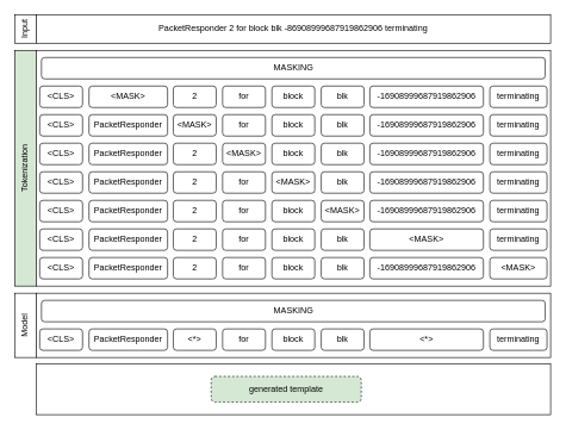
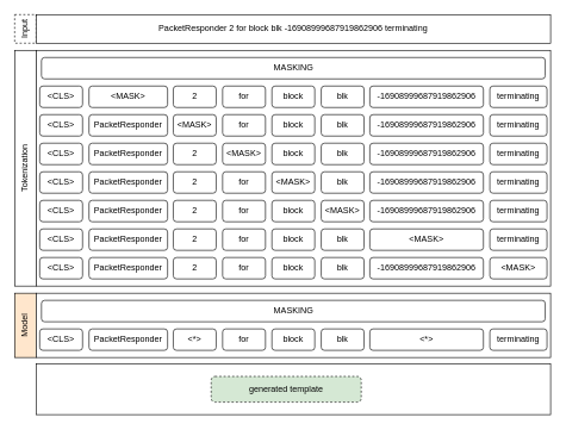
  <mxCell id="0" />
  <mxCell id="1" parent="0" />
  <mxCell id="2" value="" style="group" vertex="1" connectable="0" parent="1"><mxGeometry x="20" y="20" width="750" height="560" as="geometry" /></mxCell>
- <mxCell id="3" value="Input" style="rounded=0;whiteSpace=wrap;html=1;horizontal=0;" vertex="1" parent="2"><mxGeometry width="30" height="40" as="geometry" /></mxCell>
- <mxCell id="4" value="PacketResponder 2 for block blk -86908999687919862906 terminating" style="rounded=0;whiteSpace=wrap;html=1;" vertex="1" parent="2"><mxGeometry x="30" width="720" height="40" as="geometry" /></mxCell>
- <mxCell id="5" value="Tokenization" style="rounded=0;whiteSpace=wrap;html=1;horizontal=0;fillColor=#d5e8d4;" vertex="1" parent="2"><mxGeometry y="50" width="30" height="330" as="geometry" /></mxCell>
+ <mxCell id="3" value="Input" style="rounded=0;whiteSpace=wrap;html=1;horizontal=0;dashed=1;" vertex="1" parent="2"><mxGeometry width="30" height="40" as="geometry" /></mxCell>
+ <mxCell id="4" value="PacketResponder 2 for block blk -16908999687919862906 terminating" style="rounded=0;whiteSpace=wrap;html=1;" vertex="1" parent="2"><mxGeometry x="30" width="720" height="40" as="geometry" /></mxCell>
+ <mxCell id="5" value="Tokenization" style="rounded=0;whiteSpace=wrap;html=1;horizontal=0;" vertex="1" parent="2"><mxGeometry y="50" width="30" height="330" as="geometry" /></mxCell>
  <mxCell id="6" value="" style="rounded=0;whiteSpace=wrap;html=1;" vertex="1" parent="2"><mxGeometry x="30" y="50" width="720" height="330" as="geometry" /></mxCell>
  <mxCell id="7" value="MASKING" style="rounded=1;whiteSpace=wrap;html=1;" vertex="1" parent="2"><mxGeometry x="37.5" y="60" width="705" height="30" as="geometry" /></mxCell>
  <mxCell id="8" value="&amp;lt;CLS&amp;gt;" style="rounded=1;whiteSpace=wrap;html=1;" vertex="1" parent="2"><mxGeometry x="35" y="100" width="60" height="30" as="geometry" /></mxCell>
  <mxCell id="9" value="&amp;lt;MASK&amp;gt;" style="rounded=1;whiteSpace=wrap;html=1;" vertex="1" parent="2"><mxGeometry x="104" y="100" width="110" height="30" as="geometry" /></mxCell>
  <mxCell id="10" value="2" style="rounded=1;whiteSpace=wrap;html=1;" vertex="1" parent="2"><mxGeometry x="222" y="100" width="60" height="30" as="geometry" /></mxCell>
  <mxCell id="11" value="for" style="rounded=1;whiteSpace=wrap;html=1;" vertex="1" parent="2"><mxGeometry x="291" y="100" width="60" height="30" as="geometry" /></mxCell>
  <mxCell id="12" value="block" style="rounded=1;whiteSpace=wrap;html=1;" vertex="1" parent="2"><mxGeometry x="360" y="100" width="60" height="30" as="geometry" /></mxCell>
  <mxCell id="13" value="blk" style="rounded=1;whiteSpace=wrap;html=1;" vertex="1" parent="2"><mxGeometry x="429" y="100" width="60" height="30" as="geometry" /></mxCell>
  <mxCell id="14" value="-16908999687919862906" style="rounded=1;whiteSpace=wrap;html=1;" vertex="1" parent="2"><mxGeometry x="497" y="100" width="159" height="30" as="geometry" /></mxCell>
  <mxCell id="15" value="terminating" style="rounded=1;whiteSpace=wrap;html=1;" vertex="1" parent="2"><mxGeometry x="665" y="100" width="80" height="30" as="geometry" /></mxCell>
  <mxCell id="16" value="&amp;lt;CLS&amp;gt;" style="rounded=1;whiteSpace=wrap;html=1;" vertex="1" parent="2"><mxGeometry x="35" y="140" width="60" height="30" as="geometry" /></mxCell>
  <mxCell id="17" value="PacketResponder" style="rounded=1;whiteSpace=wrap;html=1;" vertex="1" parent="2"><mxGeometry x="104" y="140" width="110" height="30" as="geometry" /></mxCell>
  <mxCell id="18" value="&amp;lt;MASK&amp;gt;" style="rounded=1;whiteSpace=wrap;html=1;" vertex="1" parent="2"><mxGeometry x="222" y="140" width="60" height="30" as="geometry" /></mxCell>
  <mxCell id="19" value="for" style="rounded=1;whiteSpace=wrap;html=1;" vertex="1" parent="2"><mxGeometry x="291" y="140" width="60" height="30" as="geometry" /></mxCell>
  <mxCell id="20" value="block" style="rounded=1;whiteSpace=wrap;html=1;" vertex="1" parent="2"><mxGeometry x="360" y="140" width="60" height="30" as="geometry" /></mxCell>
  <mxCell id="21" value="blk" style="rounded=1;whiteSpace=wrap;html=1;" vertex="1" parent="2"><mxGeometry x="429" y="140" width="60" height="30" as="geometry" /></mxCell>
  <mxCell id="22" value="-16908999687919862906" style="rounded=1;whiteSpace=wrap;html=1;" vertex="1" parent="2"><mxGeometry x="497" y="140" width="159" height="30" as="geometry" /></mxCell>
  <mxCell id="23" value="terminating" style="rounded=1;whiteSpace=wrap;html=1;" vertex="1" parent="2"><mxGeometry x="665" y="140" width="80" height="30" as="geometry" /></mxCell>
  <mxCell id="24" value="&amp;lt;CLS&amp;gt;" style="rounded=1;whiteSpace=wrap;html=1;" vertex="1" parent="2"><mxGeometry x="35" y="180" width="60" height="30" as="geometry" /></mxCell>
  <mxCell id="25" value="PacketResponder" style="rounded=1;whiteSpace=wrap;html=1;" vertex="1" parent="2"><mxGeometry x="104" y="180" width="110" height="30" as="geometry" /></mxCell>
  <mxCell id="26" value="2" style="rounded=1;whiteSpace=wrap;html=1;" vertex="1" parent="2"><mxGeometry x="222" y="180" width="60" height="30" as="geometry" /></mxCell>
  <mxCell id="27" value="&amp;lt;MASK&amp;gt;" style="rounded=1;whiteSpace=wrap;html=1;" vertex="1" parent="2"><mxGeometry x="291" y="180" width="60" height="30" as="geometry" /></mxCell>
  <mxCell id="28" value="block" style="rounded=1;whiteSpace=wrap;html=1;" vertex="1" parent="2"><mxGeometry x="360" y="180" width="60" height="30" as="geometry" /></mxCell>
  <mxCell id="29" value="blk" style="rounded=1;whiteSpace=wrap;html=1;" vertex="1" parent="2"><mxGeometry x="429" y="180" width="60" height="30" as="geometry" /></mxCell>
  <mxCell id="30" value="-16908999687919862906" style="rounded=1;whiteSpace=wrap;html=1;" vertex="1" parent="2"><mxGeometry x="497" y="180" width="159" height="30" as="geometry" /></mxCell>
  <mxCell id="31" value="terminating" style="rounded=1;whiteSpace=wrap;html=1;" vertex="1" parent="2"><mxGeometry x="665" y="180" width="80" height="30" as="geometry" /></mxCell>
  <mxCell id="32" value="&amp;lt;CLS&amp;gt;" style="rounded=1;whiteSpace=wrap;html=1;" vertex="1" parent="2"><mxGeometry x="35" y="220" width="60" height="30" as="geometry" /></mxCell>
  <mxCell id="33" value="PacketResponder" style="rounded=1;whiteSpace=wrap;html=1;" vertex="1" parent="2"><mxGeometry x="104" y="220" width="110" height="30" as="geometry" /></mxCell>
  <mxCell id="34" value="2" style="rounded=1;whiteSpace=wrap;html=1;" vertex="1" parent="2"><mxGeometry x="222" y="220" width="60" height="30" as="geometry" /></mxCell>
  <mxCell id="35" value="for" style="rounded=1;whiteSpace=wrap;html=1;" vertex="1" parent="2"><mxGeometry x="291" y="220" width="60" height="30" as="geometry" /></mxCell>
  <mxCell id="36" value="&amp;lt;MASK&amp;gt;" style="rounded=1;whiteSpace=wrap;html=1;" vertex="1" parent="2"><mxGeometry x="360" y="220" width="60" height="30" as="geometry" /></mxCell>
  <mxCell id="37" value="blk" style="rounded=1;whiteSpace=wrap;html=1;" vertex="1" parent="2"><mxGeometry x="429" y="220" width="60" height="30" as="geometry" /></mxCell>
  <mxCell id="38" value="-16908999687919862906" style="rounded=1;whiteSpace=wrap;html=1;" vertex="1" parent="2"><mxGeometry x="497" y="220" width="159" height="30" as="geometry" /></mxCell>
  <mxCell id="39" value="terminating" style="rounded=1;whiteSpace=wrap;html=1;" vertex="1" parent="2"><mxGeometry x="665" y="220" width="80" height="30" as="geometry" /></mxCell>
  <mxCell id="40" value="&amp;lt;CLS&amp;gt;" style="rounded=1;whiteSpace=wrap;html=1;" vertex="1" parent="2"><mxGeometry x="35" y="260" width="60" height="30" as="geometry" /></mxCell>
  <mxCell id="41" value="PacketResponder" style="rounded=1;whiteSpace=wrap;html=1;" vertex="1" parent="2"><mxGeometry x="104" y="260" width="110" height="30" as="geometry" /></mxCell>
  <mxCell id="42" value="2" style="rounded=1;whiteSpace=wrap;html=1;" vertex="1" parent="2"><mxGeometry x="222" y="260" width="60" height="30" as="geometry" /></mxCell>
  <mxCell id="43" value="for" style="rounded=1;whiteSpace=wrap;html=1;" vertex="1" parent="2"><mxGeometry x="291" y="260" width="60" height="30" as="geometry" /></mxCell>
  <mxCell id="44" value="block" style="rounded=1;whiteSpace=wrap;html=1;" vertex="1" parent="2"><mxGeometry x="360" y="260" width="60" height="30" as="geometry" /></mxCell>
  <mxCell id="45" value="&amp;lt;MASK&amp;gt;" style="rounded=1;whiteSpace=wrap;html=1;" vertex="1" parent="2"><mxGeometry x="429" y="260" width="60" height="30" as="geometry" /></mxCell>
  <mxCell id="46" value="-16908999687919862906" style="rounded=1;whiteSpace=wrap;html=1;" vertex="1" parent="2"><mxGeometry x="497" y="260" width="159" height="30" as="geometry" /></mxCell>
  <mxCell id="47" value="terminating" style="rounded=1;whiteSpace=wrap;html=1;" vertex="1" parent="2"><mxGeometry x="665" y="260" width="80" height="30" as="geometry" /></mxCell>
  <mxCell id="48" value="&amp;lt;CLS&amp;gt;" style="rounded=1;whiteSpace=wrap;html=1;" vertex="1" parent="2"><mxGeometry x="35" y="300" width="60" height="30" as="geometry" /></mxCell>
  <mxCell id="49" value="PacketResponder" style="rounded=1;whiteSpace=wrap;html=1;" vertex="1" parent="2"><mxGeometry x="104" y="300" width="110" height="30" as="geometry" /></mxCell>
  <mxCell id="50" value="2" style="rounded=1;whiteSpace=wrap;html=1;" vertex="1" parent="2"><mxGeometry x="222" y="300" width="60" height="30" as="geometry" /></mxCell>
  <mxCell id="51" value="for" style="rounded=1;whiteSpace=wrap;html=1;" vertex="1" parent="2"><mxGeometry x="291" y="300" width="60" height="30" as="geometry" /></mxCell>
  <mxCell id="52" value="block" style="rounded=1;whiteSpace=wrap;html=1;" vertex="1" parent="2"><mxGeometry x="360" y="300" width="60" height="30" as="geometry" /></mxCell>
  <mxCell id="53" value="blk" style="rounded=1;whiteSpace=wrap;html=1;" vertex="1" parent="2"><mxGeometry x="429" y="300" width="60" height="30" as="geometry" /></mxCell>
  <mxCell id="54" value="&amp;lt;MASK&amp;gt;" style="rounded=1;whiteSpace=wrap;html=1;" vertex="1" parent="2"><mxGeometry x="497" y="300" width="159" height="30" as="geometry" /></mxCell>
  <mxCell id="55" value="terminating" style="rounded=1;whiteSpace=wrap;html=1;" vertex="1" parent="2"><mxGeometry x="665" y="300" width="80" height="30" as="geometry" /></mxCell>
  <mxCell id="56" value="&amp;lt;CLS&amp;gt;" style="rounded=1;whiteSpace=wrap;html=1;" vertex="1" parent="2"><mxGeometry x="35" y="340" width="60" height="30" as="geometry" /></mxCell>
  <mxCell id="57" value="PacketResponder" style="rounded=1;whiteSpace=wrap;html=1;" vertex="1" parent="2"><mxGeometry x="104" y="340" width="110" height="30" as="geometry" /></mxCell>
  <mxCell id="58" value="2" style="rounded=1;whiteSpace=wrap;html=1;" vertex="1" parent="2"><mxGeometry x="222" y="340" width="60" height="30" as="geometry" /></mxCell>
  <mxCell id="59" value="for" style="rounded=1;whiteSpace=wrap;html=1;" vertex="1" parent="2"><mxGeometry x="291" y="340" width="60" height="30" as="geometry" /></mxCell>
  <mxCell id="60" value="block" style="rounded=1;whiteSpace=wrap;html=1;" vertex="1" parent="2"><mxGeometry x="360" y="340" width="60" height="30" as="geometry" /></mxCell>
  <mxCell id="61" value="blk" style="rounded=1;whiteSpace=wrap;html=1;" vertex="1" parent="2"><mxGeometry x="429" y="340" width="60" height="30" as="geometry" /></mxCell>
  <mxCell id="62" value="-16908999687919862906" style="rounded=1;whiteSpace=wrap;html=1;" vertex="1" parent="2"><mxGeometry x="497" y="340" width="159" height="30" as="geometry" /></mxCell>
  <mxCell id="63" value="&amp;lt;MASK&amp;gt;" style="rounded=1;whiteSpace=wrap;html=1;" vertex="1" parent="2"><mxGeometry x="665" y="340" width="80" height="30" as="geometry" /></mxCell>
- <mxCell id="64" value="Model" style="rounded=0;whiteSpace=wrap;html=1;horizontal=0;" vertex="1" parent="2"><mxGeometry y="390" width="30" height="90" as="geometry" /></mxCell>
+ <mxCell id="64" value="Model" style="rounded=0;whiteSpace=wrap;html=1;horizontal=0;fillColor=#ffe6cc;" vertex="1" parent="2"><mxGeometry y="390" width="30" height="90" as="geometry" /></mxCell>
  <mxCell id="65" value="" style="rounded=0;whiteSpace=wrap;html=1;" vertex="1" parent="2"><mxGeometry x="30" y="390" width="720" height="90" as="geometry" /></mxCell>
  <mxCell id="66" value="MASKING" style="rounded=1;whiteSpace=wrap;html=1;" vertex="1" parent="2"><mxGeometry x="37.5" y="400" width="705" height="30" as="geometry" /></mxCell>
  <mxCell id="67" value="&amp;lt;CLS&amp;gt;" style="rounded=1;whiteSpace=wrap;html=1;" vertex="1" parent="2"><mxGeometry x="35" y="440" width="60" height="30" as="geometry" /></mxCell>
  <mxCell id="68" value="PacketResponder" style="rounded=1;whiteSpace=wrap;html=1;" vertex="1" parent="2"><mxGeometry x="104" y="440" width="110" height="30" as="geometry" /></mxCell>
  <mxCell id="69" value="&amp;lt;*&amp;gt;" style="rounded=1;whiteSpace=wrap;html=1;" vertex="1" parent="2"><mxGeometry x="222" y="440" width="60" height="30" as="geometry" /></mxCell>
  <mxCell id="70" value="for" style="rounded=1;whiteSpace=wrap;html=1;" vertex="1" parent="2"><mxGeometry x="291" y="440" width="60" height="30" as="geometry" /></mxCell>
  <mxCell id="71" value="block" style="rounded=1;whiteSpace=wrap;html=1;" vertex="1" parent="2"><mxGeometry x="360" y="440" width="60" height="30" as="geometry" /></mxCell>
  <mxCell id="72" value="blk" style="rounded=1;whiteSpace=wrap;html=1;" vertex="1" parent="2"><mxGeometry x="429" y="440" width="60" height="30" as="geometry" /></mxCell>
  <mxCell id="73" value="&amp;lt;*&amp;gt;" style="rounded=1;whiteSpace=wrap;html=1;" vertex="1" parent="2"><mxGeometry x="497" y="440" width="159" height="30" as="geometry" /></mxCell>
  <mxCell id="74" value="terminating" style="rounded=1;whiteSpace=wrap;html=1;" vertex="1" parent="2"><mxGeometry x="665" y="440" width="80" height="30" as="geometry" /></mxCell>
  <mxCell id="75" value="" style="rounded=0;whiteSpace=wrap;html=1;" vertex="1" parent="2"><mxGeometry x="30" y="489" width="720" height="71" as="geometry" /></mxCell>
  <mxCell id="76" value="generated template" style="rounded=1;whiteSpace=wrap;html=1;dashed=1;fillColor=#d5e8d4;" vertex="1" parent="2"><mxGeometry x="275" y="506.5" width="210" height="36" as="geometry" /></mxCell>
